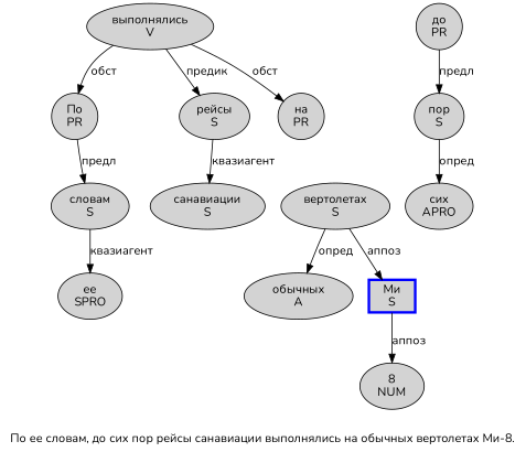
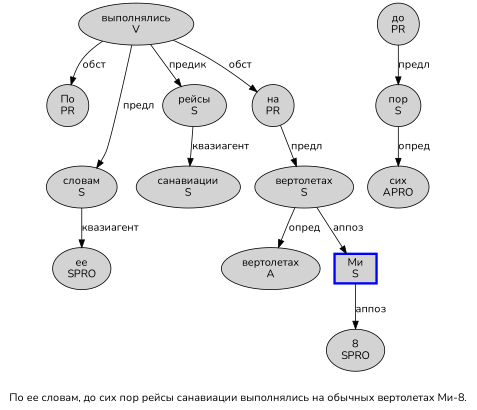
  digraph {
    fontname=Nunito
    label="По ее словам, до сих пор рейсы санавиации выполнялись на обычных вертолетах Ми-8."
    node [fillcolor=lightgray fontname=Nunito penwidth=1 shape=ellipse style=filled]
    edge [fontname=Nunito]
    n1 [label="По\nPR"]
    n2 [label="словам\nS"]
    n3 [label="ее\nSPRO"]
    n4 [label="до\nPR"]
    n5 [label="пор\nS"]
    n6 [label="сих\nAPRO"]
    n7 [label="рейсы\nS"]
    n8 [label="санавиации\nS"]
    n9 [label="выполнялись\nV"]
    n10 [label="на\nPR"]
    n11 [label="вертолетах\nS"]
-   n12 [label="обычных\nA"]
+   n12 [label="вертолетах\nA"]
    n13 [color=blue label="Ми\nS" penwidth=3 shape=box]
-   n14 [label="8\nNUM"]
-   n1 -> n2 [label="предл"]
+   n14 [label="8\nSPRO"]
+   n9 -> n2 [label="предл"]
    n2 -> n3 [label="квазиагент"]
    n4 -> n5 [label="предл"]
    n5 -> n6 [label="опред"]
    n7 -> n8 [label="квазиагент"]
    n9 -> n1 [label="обст"]
    n9 -> n7 [label="предик"]
    n9 -> n10 [label="обст"]
+   n10 -> n11 [label="предл"]
    n11 -> n12 [label="опред"]
    n11 -> n13 [label="аппоз"]
    n13 -> n14 [label="аппоз"]
  }
